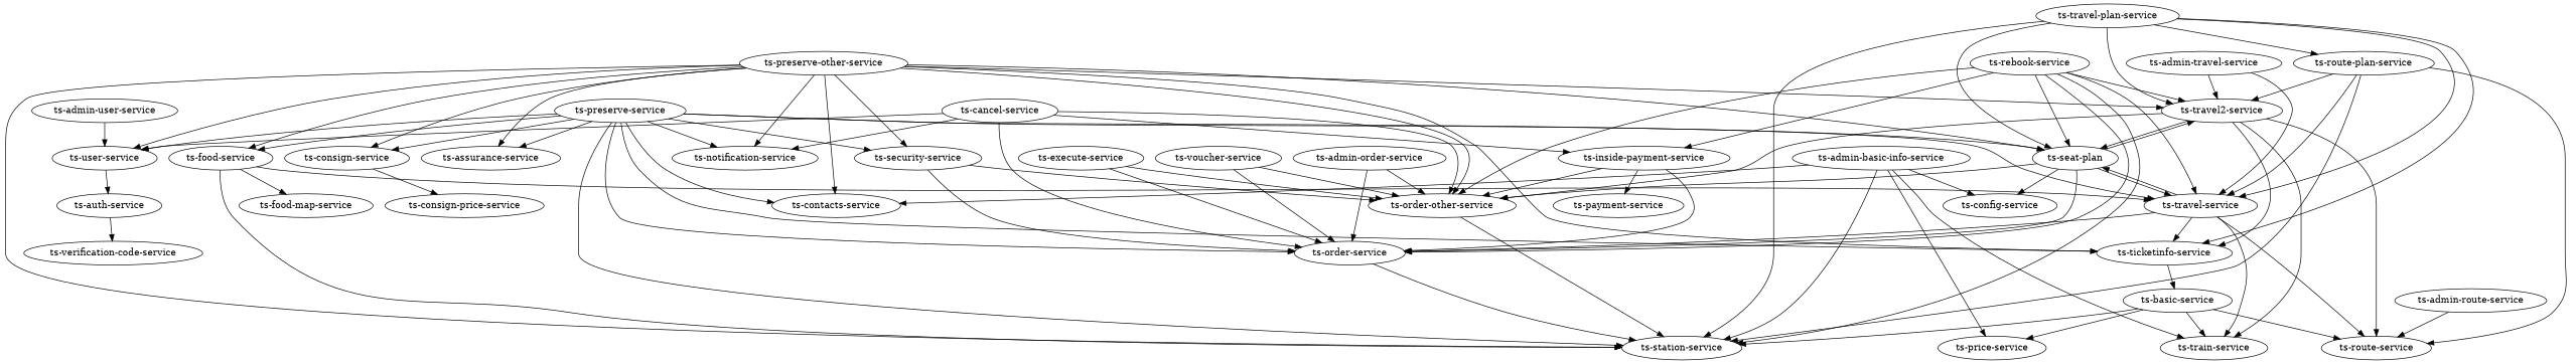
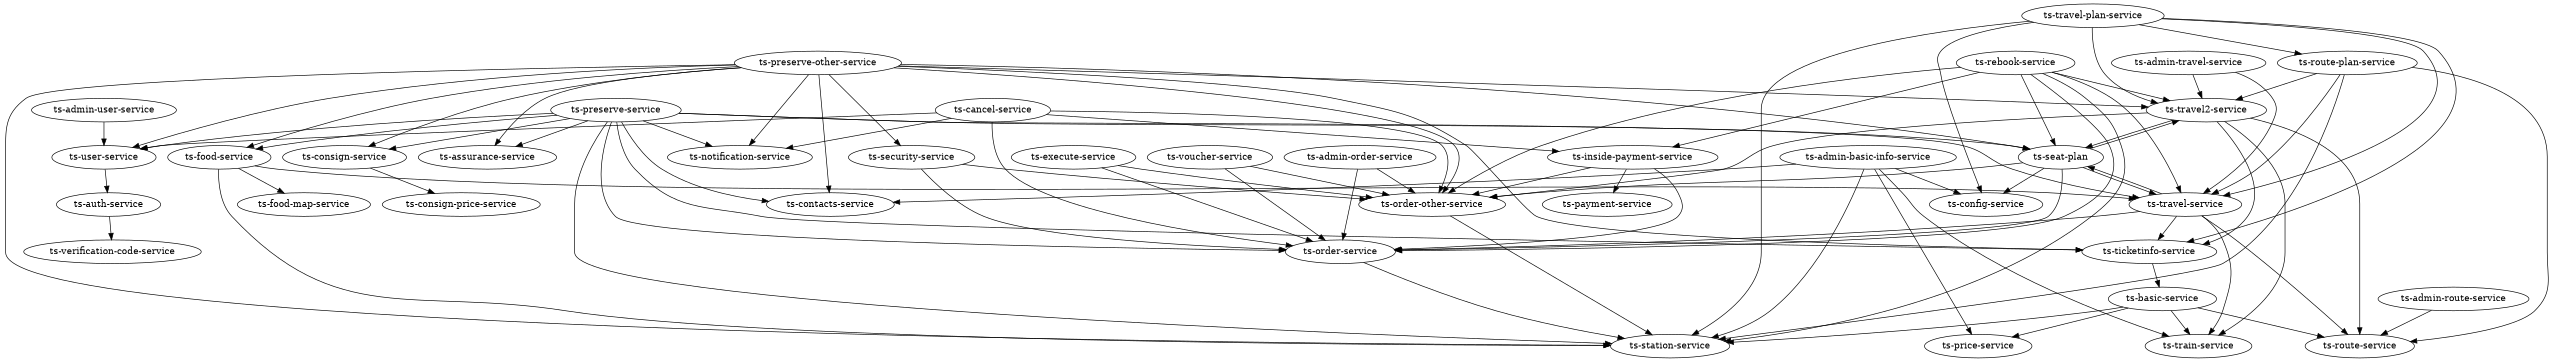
  digraph {
    "ts-admin-user-service"
    "ts-user-service"
    "ts-auth-service"
    "ts-verification-code-service"
    "ts-basic-service"
    "ts-station-service"
    "ts-train-service"
    "ts-price-service"
    "ts-route-service"
    "ts-cancel-service"
    "ts-order-service"
    "ts-order-other-service"
    "ts-inside-payment-service"
    "ts-notification-service"
    "ts-payment-service"
    "ts-travel2-service"
    "ts-ticketinfo-service"
    n18 [label="ts-seat-plan"]
    "ts-travel-service"
    "ts-config-service"
    "ts-admin-basic-info-service"
    "ts-contacts-service"
    "ts-security-service"
    "ts-execute-service"
    "ts-admin-travel-service"
    "ts-preserve-other-service"
    "ts-assurance-service"
    "ts-food-service"
    "ts-consign-service"
    "ts-food-map-service"
    "ts-consign-price-service"
    "ts-admin-route-service"
    "ts-route-plan-service"
    "ts-preserve-service"
    "ts-voucher-service"
    "ts-rebook-service"
    "ts-travel-plan-service"
    "ts-admin-order-service"
    "ts-admin-user-service" -> "ts-user-service"
    "ts-user-service" -> "ts-auth-service"
    "ts-auth-service" -> "ts-verification-code-service"
    "ts-basic-service" -> "ts-station-service"
    "ts-basic-service" -> "ts-train-service"
    "ts-basic-service" -> "ts-price-service"
    "ts-basic-service" -> "ts-route-service"
    "ts-cancel-service" -> "ts-user-service"
    "ts-cancel-service" -> "ts-order-service"
    "ts-cancel-service" -> "ts-order-other-service"
    "ts-cancel-service" -> "ts-inside-payment-service"
    "ts-cancel-service" -> "ts-notification-service"
    "ts-order-service" -> "ts-station-service"
    "ts-order-other-service" -> "ts-station-service"
    "ts-inside-payment-service" -> "ts-order-service"
    "ts-inside-payment-service" -> "ts-order-other-service"
    "ts-inside-payment-service" -> "ts-payment-service"
    "ts-travel2-service" -> "ts-train-service"
    "ts-travel2-service" -> "ts-route-service"
    "ts-travel2-service" -> "ts-order-other-service"
    "ts-travel2-service" -> "ts-ticketinfo-service"
    "ts-travel2-service" -> n18
    "ts-ticketinfo-service" -> "ts-basic-service"
    n18 -> "ts-order-service"
    n18 -> "ts-order-other-service"
    n18 -> "ts-travel2-service"
    n18 -> "ts-travel-service"
    n18 -> "ts-config-service"
    "ts-travel-service" -> "ts-train-service"
    "ts-travel-service" -> "ts-route-service"
    "ts-travel-service" -> "ts-order-service"
    "ts-travel-service" -> "ts-ticketinfo-service"
    "ts-travel-service" -> n18
    "ts-admin-basic-info-service" -> "ts-station-service"
    "ts-admin-basic-info-service" -> "ts-train-service"
    "ts-admin-basic-info-service" -> "ts-price-service"
    "ts-admin-basic-info-service" -> "ts-config-service"
    "ts-admin-basic-info-service" -> "ts-contacts-service"
    "ts-security-service" -> "ts-order-service"
    "ts-security-service" -> "ts-order-other-service"
    "ts-execute-service" -> "ts-order-service"
    "ts-execute-service" -> "ts-order-other-service"
    "ts-admin-travel-service" -> "ts-travel2-service"
    "ts-admin-travel-service" -> "ts-travel-service"
    "ts-preserve-other-service" -> "ts-user-service"
    "ts-preserve-other-service" -> "ts-station-service"
    "ts-preserve-other-service" -> "ts-order-other-service"
    "ts-preserve-other-service" -> "ts-notification-service"
    "ts-preserve-other-service" -> "ts-travel2-service"
    "ts-preserve-other-service" -> "ts-ticketinfo-service"
    "ts-preserve-other-service" -> n18
    "ts-preserve-other-service" -> "ts-contacts-service"
    "ts-preserve-other-service" -> "ts-security-service"
    "ts-preserve-other-service" -> "ts-assurance-service"
    "ts-preserve-other-service" -> "ts-food-service"
    "ts-preserve-other-service" -> "ts-consign-service"
    "ts-food-service" -> "ts-station-service"
    "ts-food-service" -> "ts-travel-service"
    "ts-food-service" -> "ts-food-map-service"
    "ts-consign-service" -> "ts-consign-price-service"
    "ts-admin-route-service" -> "ts-route-service"
    "ts-route-plan-service" -> "ts-station-service"
    "ts-route-plan-service" -> "ts-route-service"
    "ts-route-plan-service" -> "ts-travel2-service"
    "ts-route-plan-service" -> "ts-travel-service"
    "ts-preserve-service" -> "ts-user-service"
    "ts-preserve-service" -> "ts-station-service"
    "ts-preserve-service" -> "ts-order-service"
    "ts-preserve-service" -> "ts-notification-service"
    "ts-preserve-service" -> "ts-ticketinfo-service"
    "ts-preserve-service" -> n18
    "ts-preserve-service" -> "ts-travel-service"
    "ts-preserve-service" -> "ts-contacts-service"
-   "ts-preserve-service" -> "ts-security-service"
    "ts-preserve-service" -> "ts-assurance-service"
    "ts-preserve-service" -> "ts-food-service"
    "ts-preserve-service" -> "ts-consign-service"
    "ts-voucher-service" -> "ts-order-service"
    "ts-voucher-service" -> "ts-order-other-service"
    "ts-rebook-service" -> "ts-station-service"
    "ts-rebook-service" -> "ts-order-service"
    "ts-rebook-service" -> "ts-order-other-service"
    "ts-rebook-service" -> "ts-inside-payment-service"
    "ts-rebook-service" -> "ts-travel2-service"
    "ts-rebook-service" -> n18
    "ts-rebook-service" -> "ts-travel-service"
    "ts-travel-plan-service" -> "ts-station-service"
    "ts-travel-plan-service" -> "ts-travel2-service"
    "ts-travel-plan-service" -> "ts-ticketinfo-service"
-   "ts-travel-plan-service" -> n18
+   "ts-travel-plan-service" -> "ts-config-service"
    "ts-travel-plan-service" -> "ts-travel-service"
    "ts-travel-plan-service" -> "ts-route-plan-service"
    "ts-admin-order-service" -> "ts-order-service"
    "ts-admin-order-service" -> "ts-order-other-service"
  }
